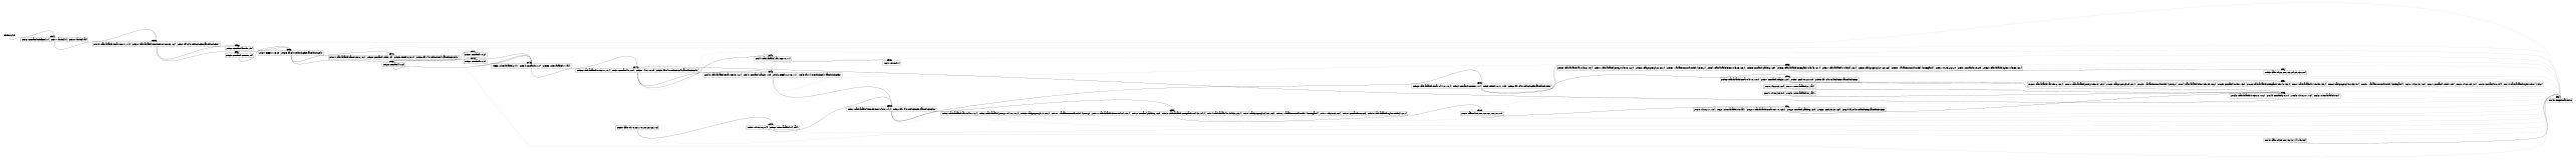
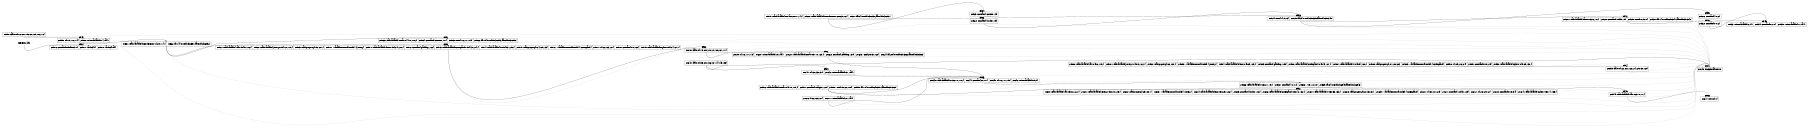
  digraph {
    rankdir=LR
    node [shape=record]
    edge [headport=n tailport=s]
    n1 [label=BB_entry425 shape=none]
    n2 [label="{20516: constant[undefined,v1]|20517: vardecl['i']|20518: vardecl['val']}"]
    n3 [label="{20519: read-variable['extra-7028:11',v4,-]|20520: read-variable['isBorderBox-7028:23',v6,-]|20521: if[v6](true-block:6936,false-block:6937)}"]
    n4 [label="{20522: constant[\"border\",v5]}"]
    n5 [label="{20523: constant[\"content\",v5]}"]
    n6 [label="{20648: exceptional-return}"]
    n7 [label="{20524: ===[v4,v5,v3]|20525: if[v3](true-block:6939,false-block:6940)}"]
    n8 [label="{20526: constant[4.0,v2]}"]
    n9 [label="{20527: read-variable['name-7032:6',v8,-]|20528: constant[\"width\",v9]|20529: ===[v8,v9,v7]|20530: if[v7](true-block:6941,false-block:6942)}"]
    n10 [label="{20533: write-variable[v2,'i']*|20534: constant[0.0,v7]|20535: write-variable[v7,'val']*}"]
-   n11 [label="{20531: constant[1.0,v2]}"]
    n12 [label="{20532: constant[0.0,v2]}"]
    n13 [label="{20536: read-variable['i-7036:11',v9,-]|20537: constant[4.0,v10]|20538: \<[v9,v10,v8]|20539: if[v8](true-block:6945,false-block:6946)}"]
-   n14 [label="{20540: read-variable['extra-7038:9',v12,-]|20541: constant[\"margin\",v13]|20542: ===[v12,v13,v11]|20543: if[v11](true-block:6947,false-block:6950)}"]
    n15 [label="{20544: read-variable['val-7063:10',v1,-]}"]
    n16 [label="{20561: read-variable['isBorderBox-7042:9',v14,-]|20562: if[v14](true-block:6951,false-block:6952)}"]
    n17 [label="{20647: return[v1]}"]
    n18 [label="{20563: read-variable['extra-7044:10',v16,-]|20564: constant[\"content\",v17]|20565: ===[v16,v17,v15]|20566: if[v15](true-block:6953,false-block:6956)}"]
    n19 [label="{20567: read-variable['val-7054:5',v16,-]|20568: read-variable['jQuery-7054:12',v19,-]|20569: read-property[v19,'css',-]|20570: \<variable-non-null-undef\>['jQuery']|20571: read-variable['elem-7054:24',v20,-]|20572: constant[\"padding\",v22]|20573: read-variable['cssExpand-7054:42',v24,-]|20574: read-variable['i-7054:53',v25,-]|20575: read-property[v24,v25,v23]|20576: \<variable-non-null-undef\>['cssExpand']|20577: +[v22,v23,v21]|20578: constant[true,v26]|20579: read-variable['styles-7054:64',v27,-]}"]
    n20 [label="{20558: call-0:0[v18,'css',v19,v20,v25,v26,v16]}"]
    n21 [label="{20559: +[v15,v16,v14]|20560: write-variable[v14,'val']*}"]
    n22 [label="{20580: read-variable['val-7045:6',v19,-]|20581: read-variable['jQuery-7045:13',v22,-]|20582: read-property[v22,'css',-]|20583: \<variable-non-null-undef\>['jQuery']|20584: read-variable['elem-7045:25',v23,-]|20585: constant[\"padding\",v25]|20586: read-variable['cssExpand-7045:43',v27,-]|20587: read-variable['i-7045:54',v28,-]|20588: read-property[v27,v28,v26]|20589: \<variable-non-null-undef\>['cssExpand']|20590: +[v25,v26,v24]|20591: constant[true,v29]|20592: read-variable['styles-7045:65',v30,-]}"]
    n23 [label="{20596: read-variable['extra-7049:10',v19,-]|20597: constant[\"margin\",v20]|20598: !==[v19,v20,v18]|20599: if[v18](true-block:6957,false-block:6965)}"]
    n24 [label="{20618: call-0:0[v19,'css',v20,v21,v26,v27,v17]}"]
    n25 [label="{20593: call-0:0[v22,'css',v23,v24,v29,v30,v20]}"]
    n26 [label="{20600: read-variable['val-7050:6',v22,-]|20601: read-variable['jQuery-7050:13',v25,-]|20602: read-property[v25,'css',-]|20603: \<variable-non-null-undef\>['jQuery']|20604: read-variable['elem-7050:25',v26,-]|20605: constant[\"border\",v30]|20606: read-variable['cssExpand-7050:42',v32,-]|20607: read-variable['i-7050:53',v33,-]|20608: read-property[v32,v33,v31]|20609: \<variable-non-null-undef\>['cssExpand']|20610: +[v30,v31,v28]|20611: constant[\"Width\",v29]|20612: +[v28,v29,v27]|20613: constant[true,v34]|20614: read-variable['styles-7050:74',v35,-]}"]
    n27 [label="{20643: read-variable['i-7036:18',v16,-]|20644: constant[2.0,v17]|20645: +[v16,v17,v15]|20646: write-variable[v15,'i']}"]
    n28 [label="{20619: +[v16,v17,v15]|20620: write-variable[v15,'val']*|20621: read-variable['extra-7057:10',v29,-]|20622: constant[\"padding\",v30]|20623: !==[v29,v30,v28]|20624: if[v28](true-block:6962,false-block:6965)}"]
    n29 [label="{20616: -[v22,v23,v21]|20617: write-variable[v21,'val']*}"]
    n30 [label="{20640: call-0:0[v35,'css',v36,v37,v44,v45,v33]}"]
    n31 [label="{20641: +[v32,v33,v31]|20642: write-variable[v31,'val']*}"]
    n1 -> n2 [headlabel="    6934"]
-   n2 -> n3 [headlabel="      6935"]
    n3 -> n4 [headlabel="      6936"]
    n3 -> n5 [headlabel="      6937"]
    n3 -> n6 [color=gray headlabel="      6967"]
    n4 -> n7 [headlabel="      6938"]
    n5 -> n7
    n7 -> n6 [color=gray]
    n7 -> n8 [headlabel="      6939"]
    n7 -> n9 [headlabel="      6940"]
    n8 -> n10 [headlabel="      6943"]
    n9 -> n6 [color=gray]
-   n9 -> n11 [headlabel="      6941"]
    n9 -> n12 [headlabel="      6942"]
-   n10 -> n13 [headlabel="      6944"]
-   n11 -> n10
    n12 -> n10
    n13 -> n6 [color=gray]
-   n13 -> n14 [headlabel="      6945"]
    n13 -> n15 [headlabel="      6946"]
-   n14 -> n6 [color=gray]
-   n14 -> n16 [headlabel="      6950"]
    n15 -> n6 [color=gray]
    n15 -> n17 [headlabel="      6966"]
    n16 -> n6 [color=gray]
    n16 -> n18 [headlabel="      6951"]
    n16 -> n19 [headlabel="      6952"]
    n18 -> n6 [color=gray]
-   n18 -> n22 [headlabel="      6953"]
-   n18 -> n23 [headlabel="      6956"]
    n19 -> n6 [color=gray]
    n19 -> n24 [headlabel="      6960"]
    n20 -> n6 [color=gray]
    n20 -> n21 [headlabel="      6949"]
    n21 -> n6 [color=gray]
    n21 -> n16
    n22 -> n6 [color=gray]
    n22 -> n25 [headlabel="      6954"]
    n23 -> n6 [color=gray]
    n23 -> n26 [headlabel="      6957"]
    n23 -> n27 [headlabel="      6965"]
    n24 -> n6 [color=gray]
    n24 -> n28 [headlabel="      6961"]
    n25 -> n6 [color=gray]
    n26 -> n6 [color=gray]
    n27 -> n6 [color=gray]
    n27 -> n13
    n28 -> n6 [color=gray]
    n28 -> n27
    n29 -> n6 [color=gray]
    n29 -> n27
    n30 -> n6 [color=black]
+   n30 -> n31 [headlabel="      6964"]
    n31 -> n6 [color=gray]
    n31 -> n27
  }
